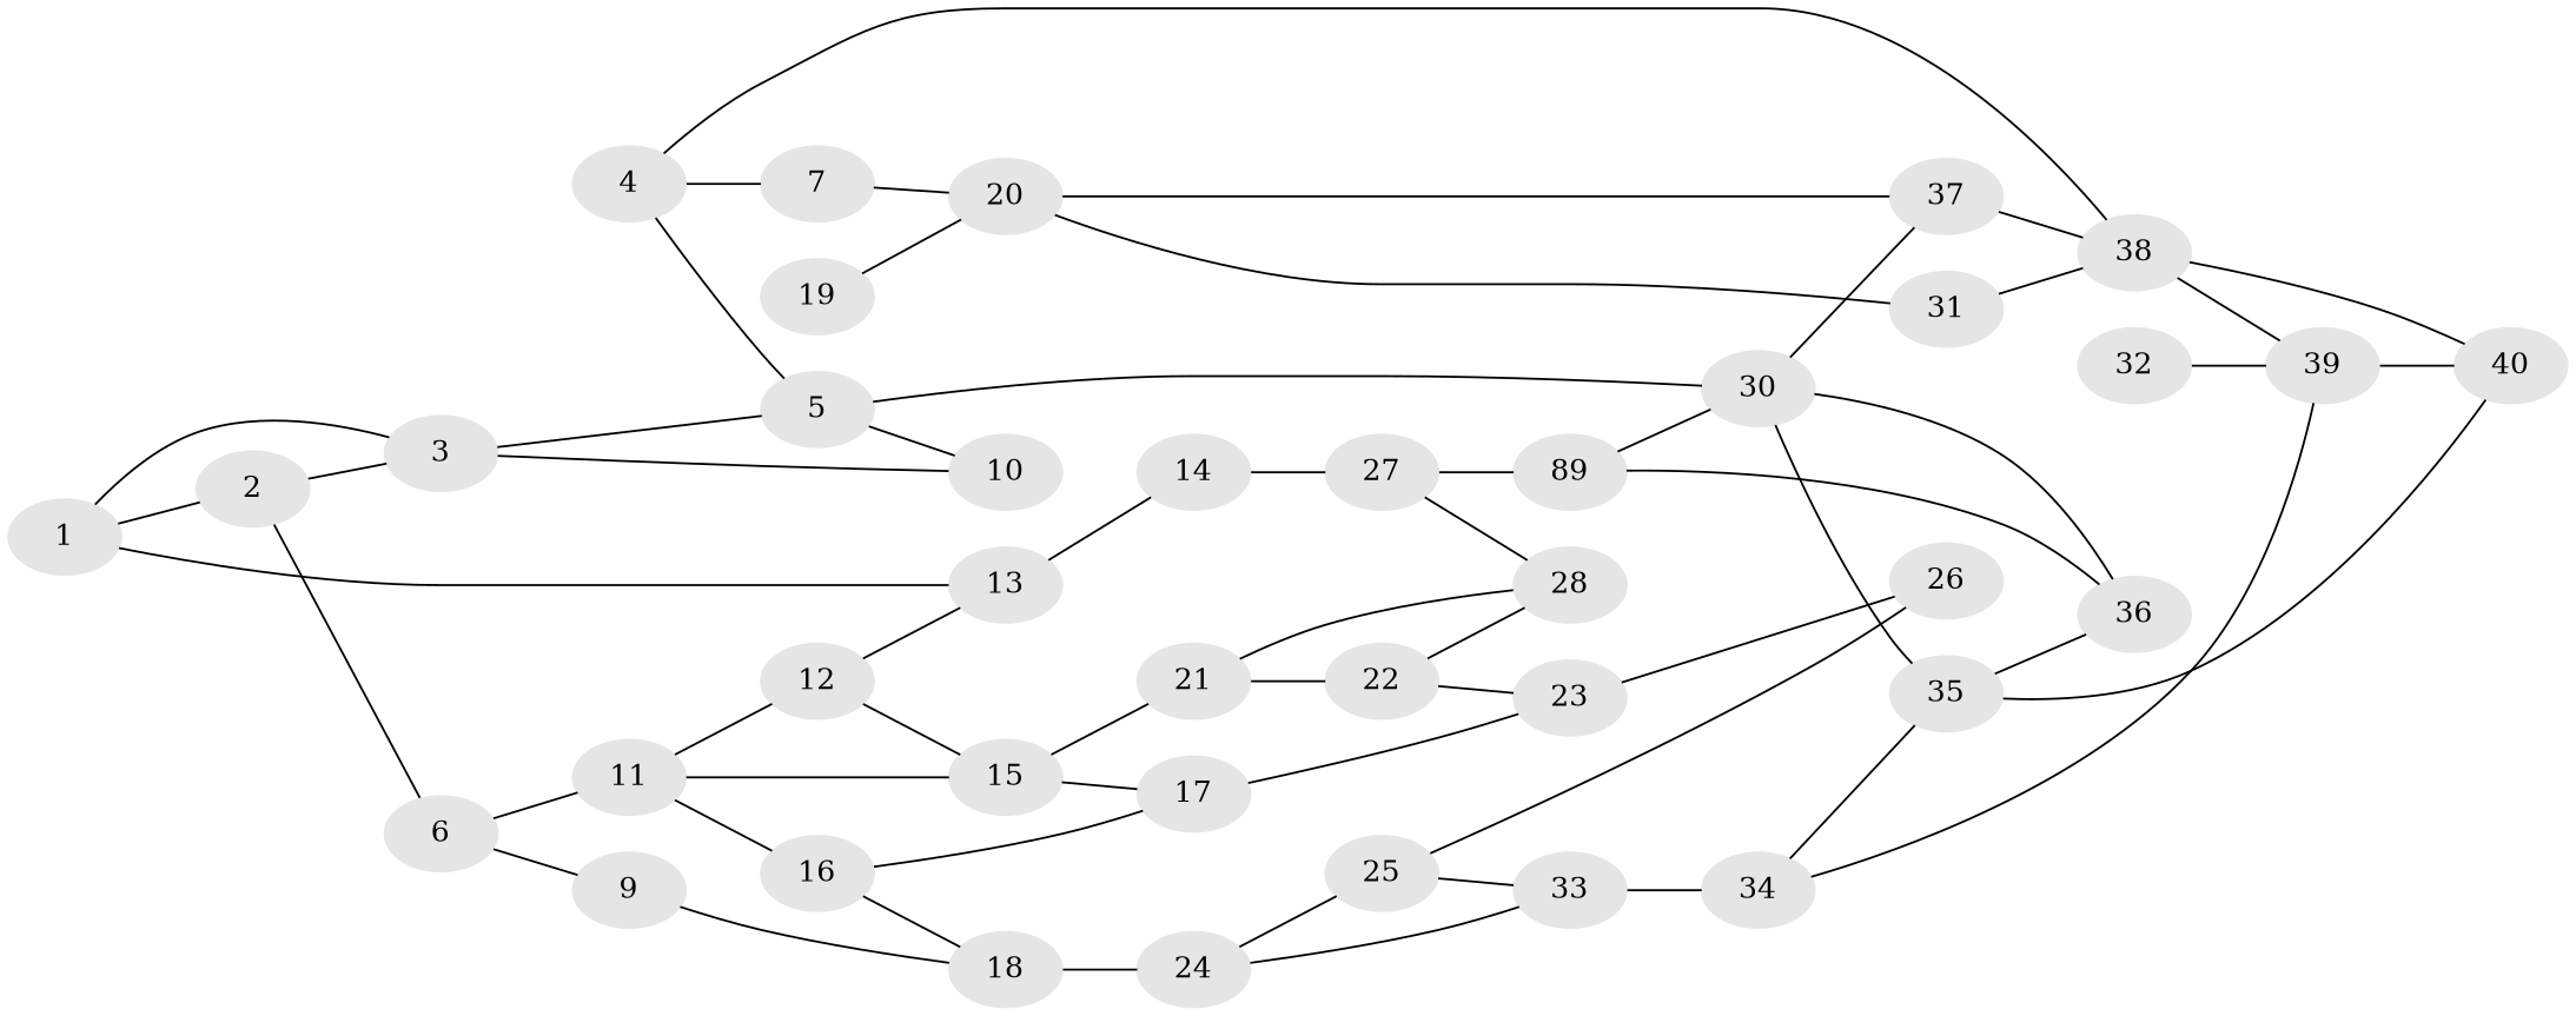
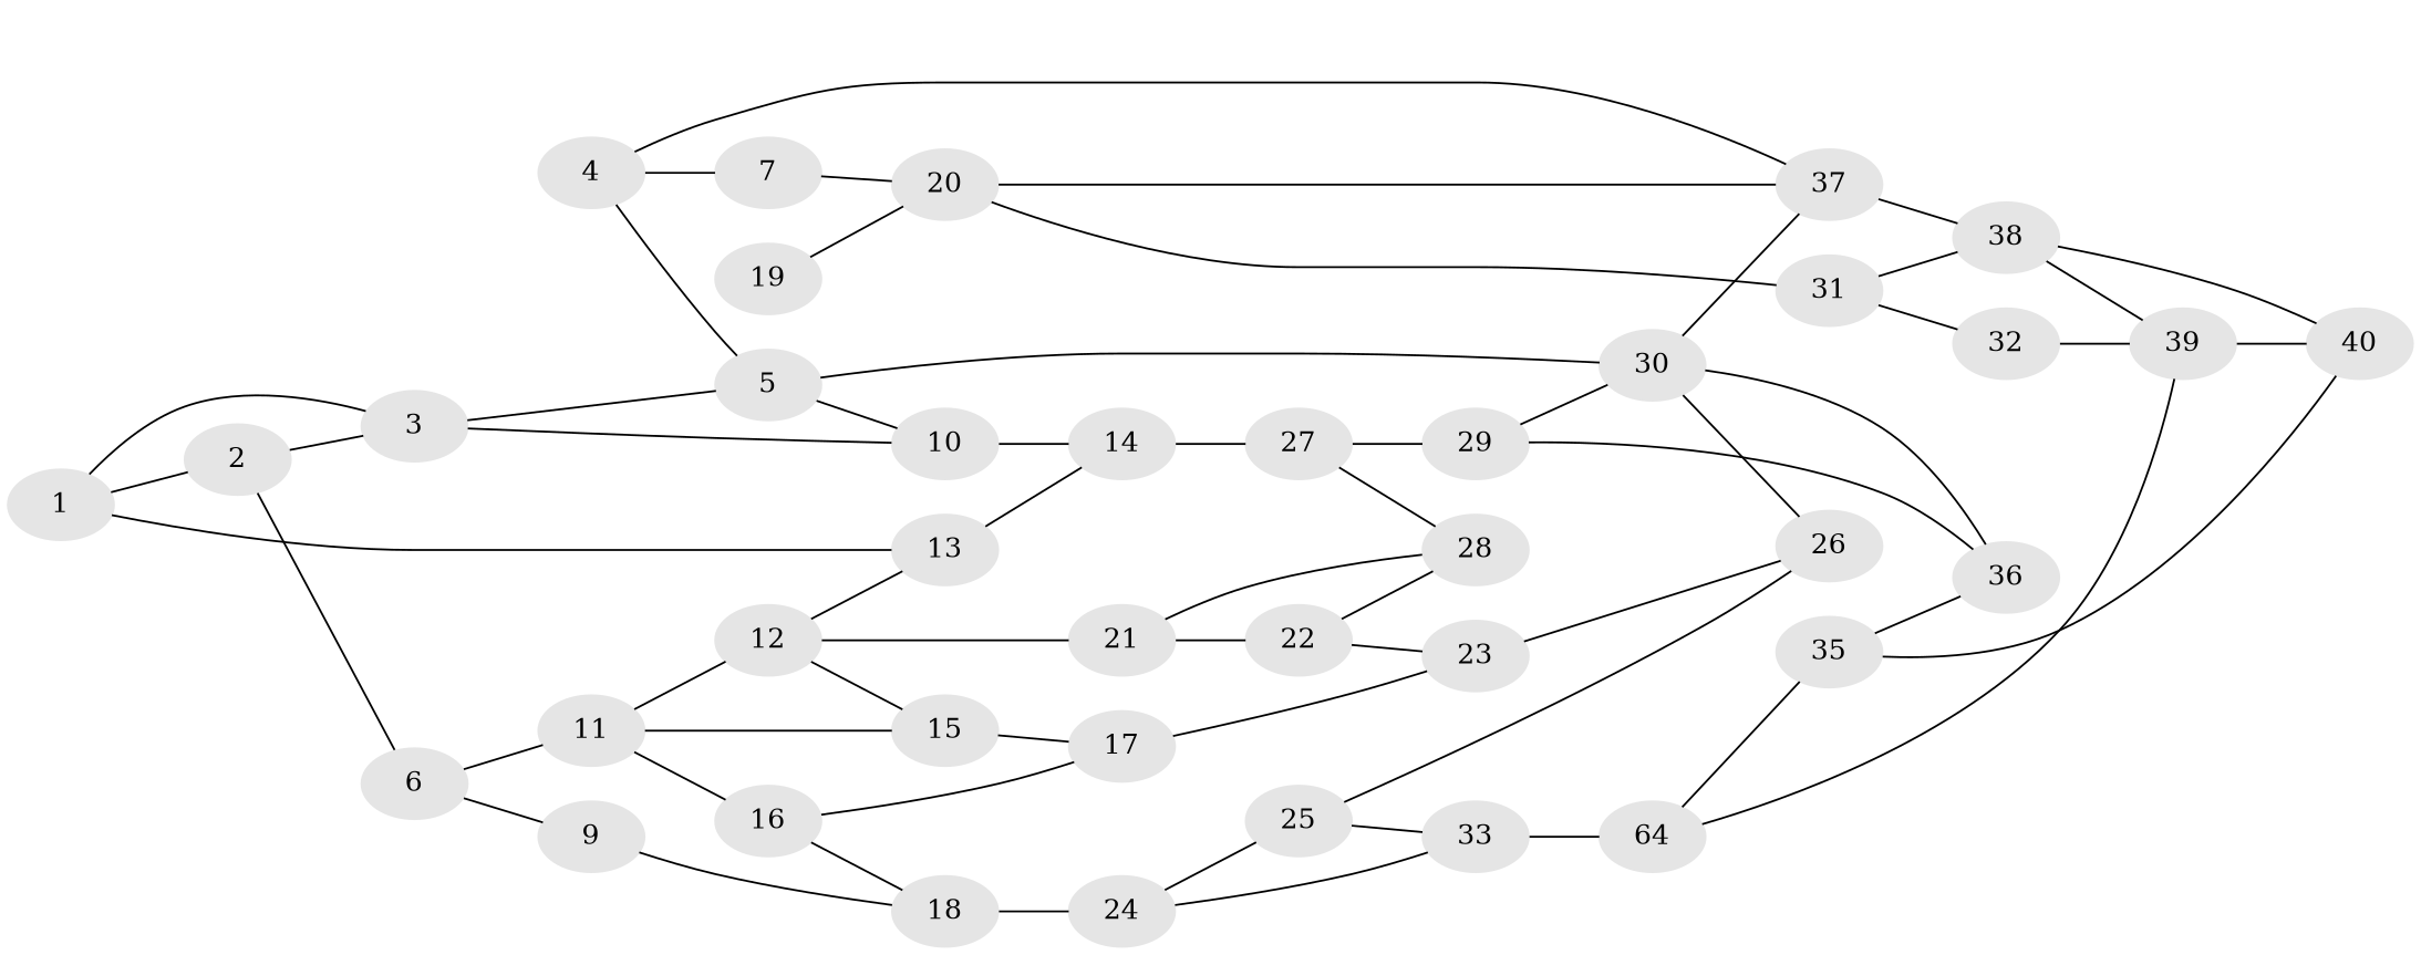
  graph {
    rankdir=LR
    node [color=gray90 style=filled]
    edge [weight=1.0]
    1
    2
    3
    13
    6
    5
    10
    14
    9
    11
    30
    4
    7
    37
    20
    38
    36
    35
    18
    12
    15
    16
    31
    19
    24
    27
    17
    21
    28
-   29 [label=89]
+   29
    23
    22
    26
    25
    33
    32
    39
-   34
+   34 [label=64]
    40
    1 -- 2
    1 -- 3
    1 -- 13 [weight=2.0]
    2 -- 3
    2 -- 6
    3 -- 5
    3 -- 10
    13 -- 14 [weight=2.0]
    6 -- 9 [weight=2.0]
    6 -- 11
    5 -- 10
    5 -- 30
+   10 -- 14 [weight=2.0]
    14 -- 27 [weight=2.0]
    9 -- 18
    11 -- 12
    11 -- 15
    11 -- 16
    30 -- 37
    30 -- 36
-   30 -- 35
+   30 -- 26
    4 -- 5
    4 -- 7 [weight=2.0]
-   4 -- 38
+   4 -- 37
    7 -- 20 [weight=2.0]
    37 -- 38 [weight=2.0]
    20 -- 37
    20 -- 31
    38 -- 39
    38 -- 40
    35 -- 36 [weight=3.0]
    35 -- 40
    18 -- 24 [weight=2.0]
    12 -- 13 [weight=2.0]
    12 -- 15
    15 -- 17 [weight=2.0]
-   15 -- 21 [weight=2.0]
+   12 -- 21 [weight=2.0]
    16 -- 18 [weight=2.0]
    16 -- 17
    31 -- 38 [weight=2.0]
+   31 -- 32
    19 -- 20
    24 -- 25
    24 -- 33
    27 -- 28
    27 -- 29 [weight=2.0]
    17 -- 23
    21 -- 28
    21 -- 22 [weight=3.0]
    29 -- 30
    29 -- 36 [weight=2.0]
    23 -- 26 [weight=2.0]
    22 -- 28
    22 -- 23 [weight=2.0]
    25 -- 26
    25 -- 33
    33 -- 34
    32 -- 39
    39 -- 40
    34 -- 35
    34 -- 39
  }
